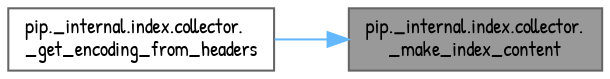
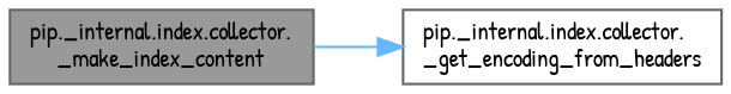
  digraph {
    rankdir=LR
    fontname="Patrick Hand"
    node [fontname="Patrick Hand" fontsize=10 shape=box style=filled]
    n1 [color=gray40 fillcolor=grey60 fontcolor=black height=0.2 label="pip._internal.index.collector.\l_make_index_content" width=0.4]
    n2 [color=grey40 fillcolor=white height=0.2 label="pip._internal.index.collector.\l_get_encoding_from_headers" width=0.4]
-   n2 -> n1 [color=steelblue1 fontname="Patrick Hand" fontsize=10 labelfontname=Helvetica labelfontsize=10 style=solid]
+   n1 -> n2 [color=steelblue1 fontname="Patrick Hand" fontsize=10 labelfontname=Helvetica labelfontsize=10 style=solid]
  }
